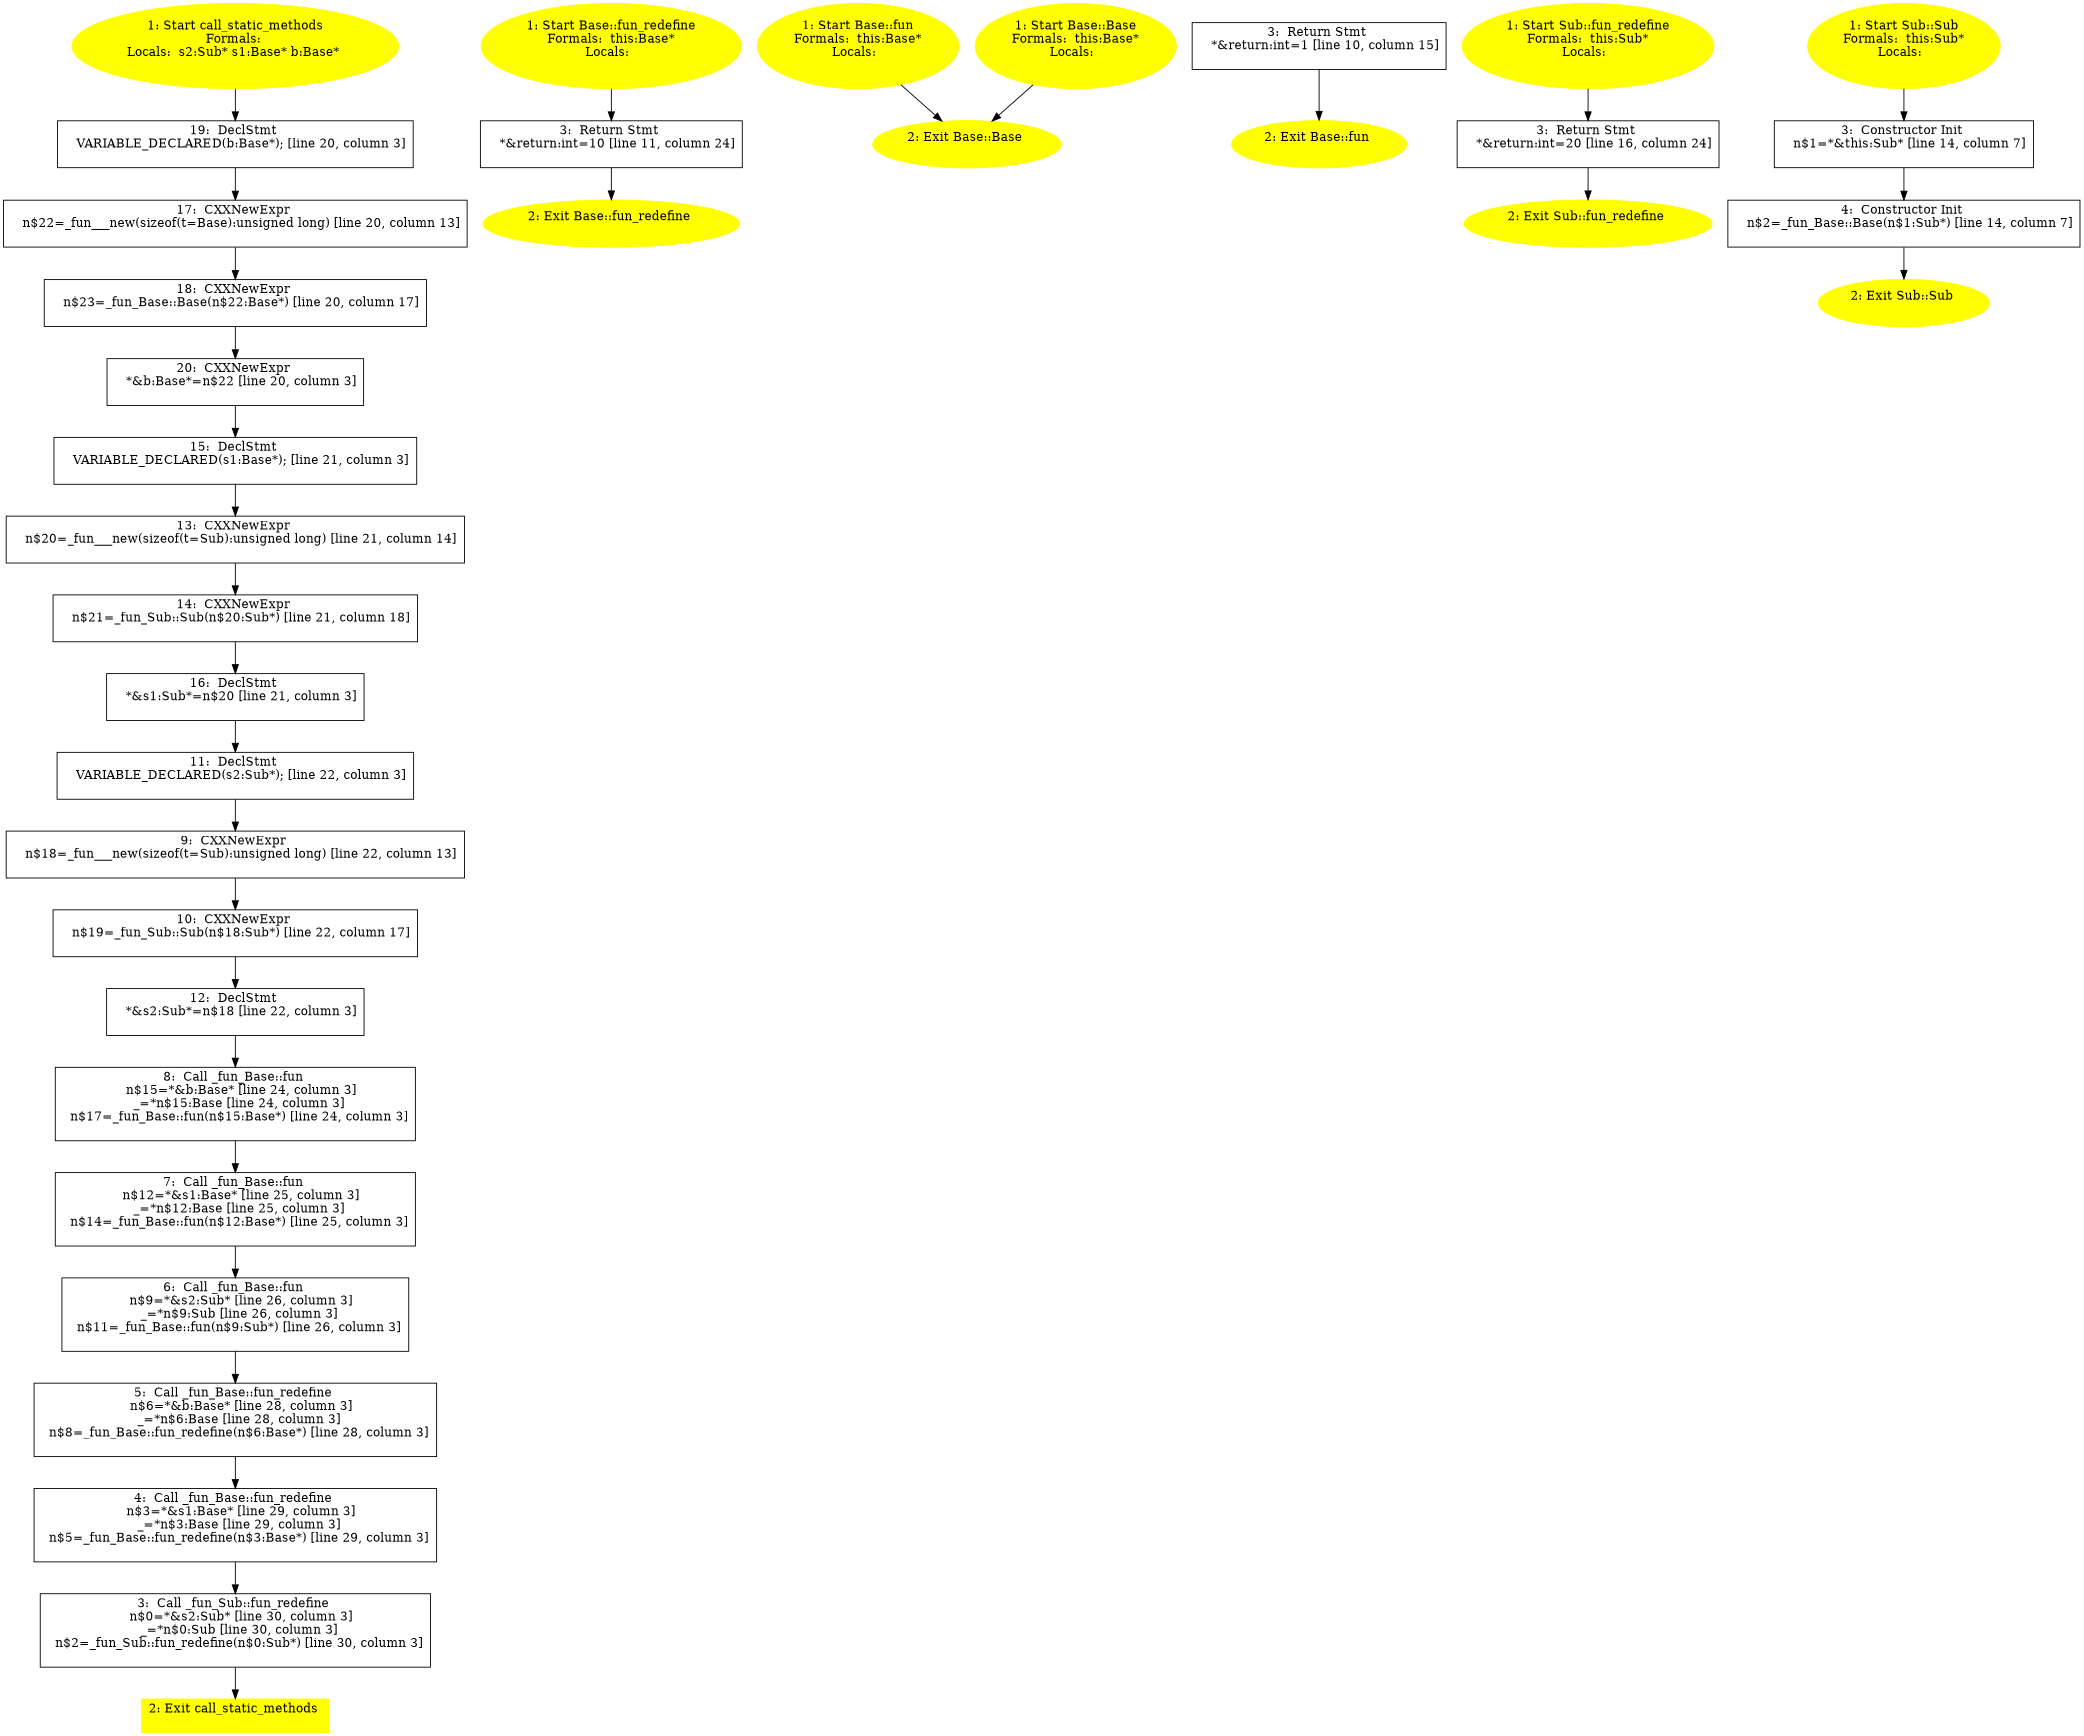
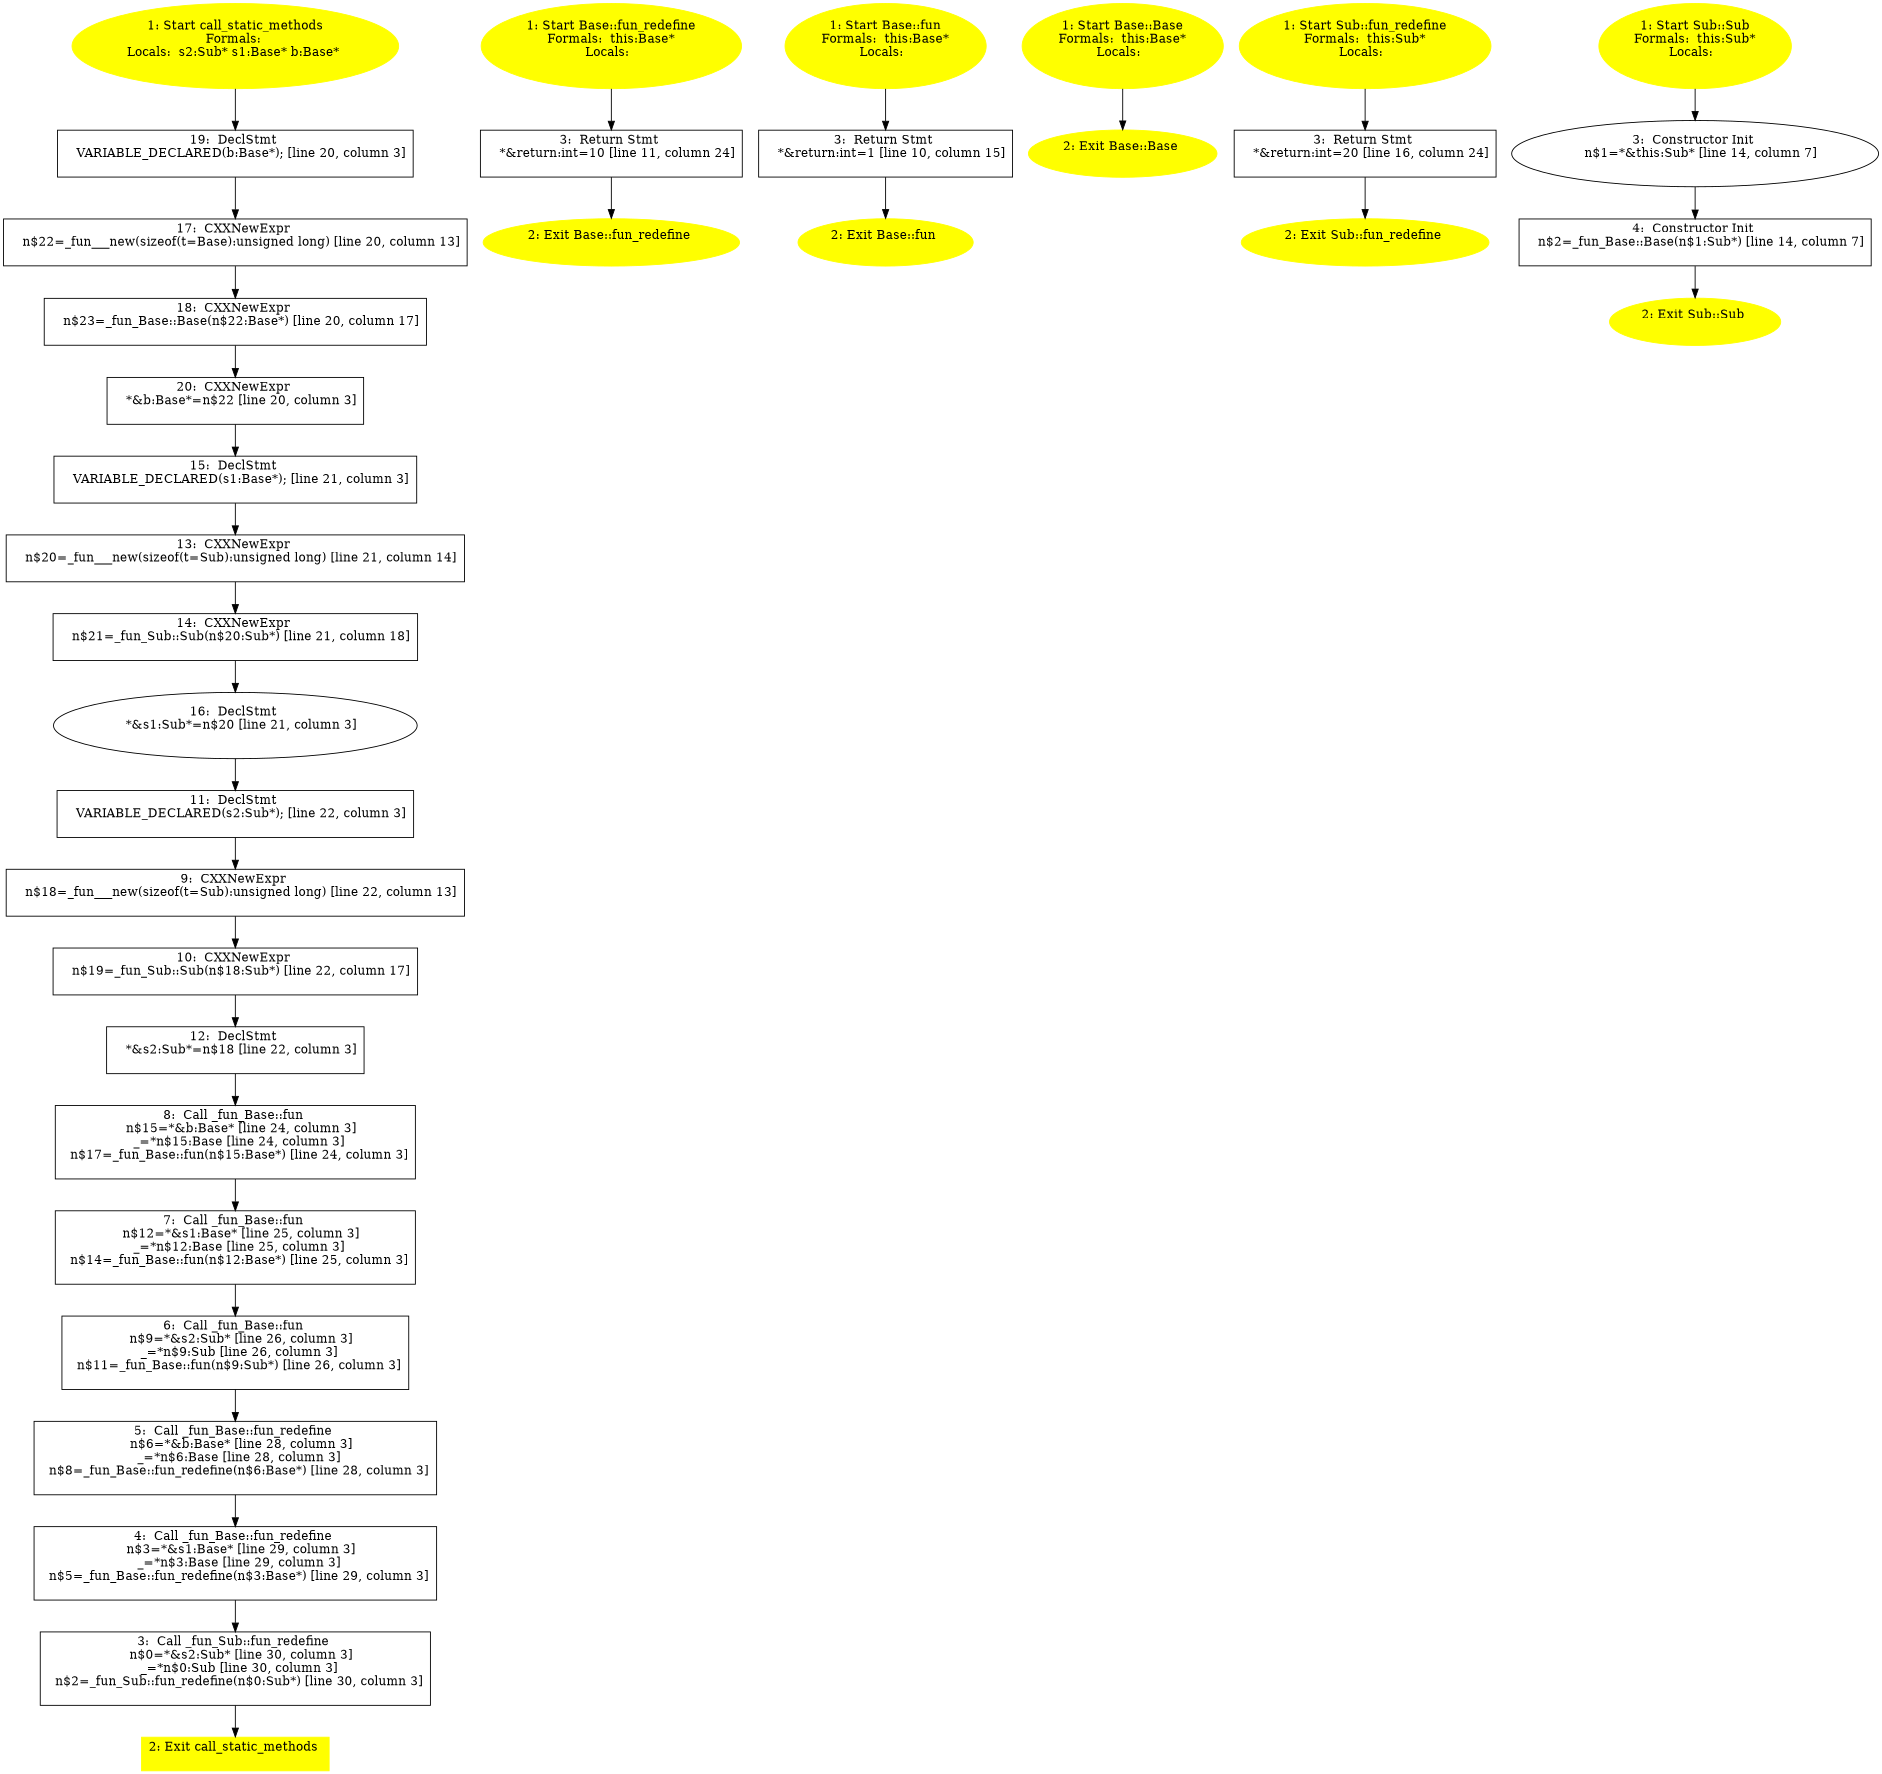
  digraph {
    node [shape=box]
    n1 [color=yellow label="1: Start call_static_methods\nFormals: \nLocals:  s2:Sub* s1:Base* b:Base* \n  " style=filled shape=""]
    n2 [label="19:  DeclStmt \n   VARIABLE_DECLARED(b:Base*); [line 20, column 3]\n "]
    n3 [label="17:  CXXNewExpr \n   n$22=_fun___new(sizeof(t=Base):unsigned long) [line 20, column 13]\n "]
    n4 [label="18:  CXXNewExpr \n   n$23=_fun_Base::Base(n$22:Base*) [line 20, column 17]\n "]
    n5 [color=yellow label="2: Exit call_static_methods \n  " style=filled]
    n6 [label="3:  Call _fun_Sub::fun_redefine \n   n$0=*&s2:Sub* [line 30, column 3]\n  _=*n$0:Sub [line 30, column 3]\n  n$2=_fun_Sub::fun_redefine(n$0:Sub*) [line 30, column 3]\n "]
    n7 [label="4:  Call _fun_Base::fun_redefine \n   n$3=*&s1:Base* [line 29, column 3]\n  _=*n$3:Base [line 29, column 3]\n  n$5=_fun_Base::fun_redefine(n$3:Base*) [line 29, column 3]\n "]
    n8 [label="5:  Call _fun_Base::fun_redefine \n   n$6=*&b:Base* [line 28, column 3]\n  _=*n$6:Base [line 28, column 3]\n  n$8=_fun_Base::fun_redefine(n$6:Base*) [line 28, column 3]\n "]
    n9 [label="6:  Call _fun_Base::fun \n   n$9=*&s2:Sub* [line 26, column 3]\n  _=*n$9:Sub [line 26, column 3]\n  n$11=_fun_Base::fun(n$9:Sub*) [line 26, column 3]\n "]
    n10 [label="7:  Call _fun_Base::fun \n   n$12=*&s1:Base* [line 25, column 3]\n  _=*n$12:Base [line 25, column 3]\n  n$14=_fun_Base::fun(n$12:Base*) [line 25, column 3]\n "]
    n11 [label="8:  Call _fun_Base::fun \n   n$15=*&b:Base* [line 24, column 3]\n  _=*n$15:Base [line 24, column 3]\n  n$17=_fun_Base::fun(n$15:Base*) [line 24, column 3]\n "]
    n12 [label="9:  CXXNewExpr \n   n$18=_fun___new(sizeof(t=Sub):unsigned long) [line 22, column 13]\n "]
    n13 [label="10:  CXXNewExpr \n   n$19=_fun_Sub::Sub(n$18:Sub*) [line 22, column 17]\n "]
    n14 [label="12:  DeclStmt \n   *&s2:Sub*=n$18 [line 22, column 3]\n "]
    n15 [label="11:  DeclStmt \n   VARIABLE_DECLARED(s2:Sub*); [line 22, column 3]\n "]
    n16 [label="13:  CXXNewExpr \n   n$20=_fun___new(sizeof(t=Sub):unsigned long) [line 21, column 14]\n "]
    n17 [label="14:  CXXNewExpr \n   n$21=_fun_Sub::Sub(n$20:Sub*) [line 21, column 18]\n "]
-   n18 [label="16:  DeclStmt \n   *&s1:Sub*=n$20 [line 21, column 3]\n "]
+   n18 [label="16:  DeclStmt \n   *&s1:Sub*=n$20 [line 21, column 3]\n " shape=ellipse]
    n19 [label="15:  DeclStmt \n   VARIABLE_DECLARED(s1:Base*); [line 21, column 3]\n "]
    n20 [label="20:  CXXNewExpr \n   *&b:Base*=n$22 [line 20, column 3]\n "]
    n21 [color=yellow label="1: Start Base::fun_redefine\nFormals:  this:Base*\nLocals:  \n  " style=filled shape=""]
    n22 [label="3:  Return Stmt \n   *&return:int=10 [line 11, column 24]\n "]
    n23 [color=yellow label="2: Exit Base::fun_redefine \n  " style=filled shape=""]
    n24 [color=yellow label="1: Start Base::fun\nFormals:  this:Base*\nLocals:  \n  " style=filled shape=""]
    n25 [label="3:  Return Stmt \n   *&return:int=1 [line 10, column 15]\n "]
    n26 [color=yellow label="2: Exit Base::fun \n  " style=filled shape=""]
    n27 [color=yellow label="1: Start Base::Base\nFormals:  this:Base*\nLocals:  \n  " style=filled shape=""]
    n28 [color=yellow label="2: Exit Base::Base \n  " style=filled shape=""]
    n29 [color=yellow label="1: Start Sub::fun_redefine\nFormals:  this:Sub*\nLocals:  \n  " style=filled shape=""]
    n30 [label="3:  Return Stmt \n   *&return:int=20 [line 16, column 24]\n "]
    n31 [color=yellow label="2: Exit Sub::fun_redefine \n  " style=filled shape=""]
    n32 [color=yellow label="1: Start Sub::Sub\nFormals:  this:Sub*\nLocals:  \n  " style=filled shape=""]
-   n33 [label="3:  Constructor Init \n   n$1=*&this:Sub* [line 14, column 7]\n "]
+   n33 [label="3:  Constructor Init \n   n$1=*&this:Sub* [line 14, column 7]\n " shape=ellipse]
    n34 [label="4:  Constructor Init \n   n$2=_fun_Base::Base(n$1:Sub*) [line 14, column 7]\n "]
    n35 [color=yellow label="2: Exit Sub::Sub \n  " style=filled shape=""]
    n1 -> n2
    n2 -> n3
    n3 -> n4
    n4 -> n20
    n6 -> n5
    n7 -> n6
    n8 -> n7
    n9 -> n8
    n10 -> n9
    n11 -> n10
    n12 -> n13
    n13 -> n14
    n14 -> n11
    n15 -> n12
    n16 -> n17
    n17 -> n18
    n18 -> n15
    n19 -> n16
    n20 -> n19
    n21 -> n22
    n22 -> n23
-   n24 -> n28
+   n24 -> n25
    n25 -> n26
    n27 -> n28
    n29 -> n30
    n30 -> n31
    n32 -> n33
    n33 -> n34
    n34 -> n35
  }
